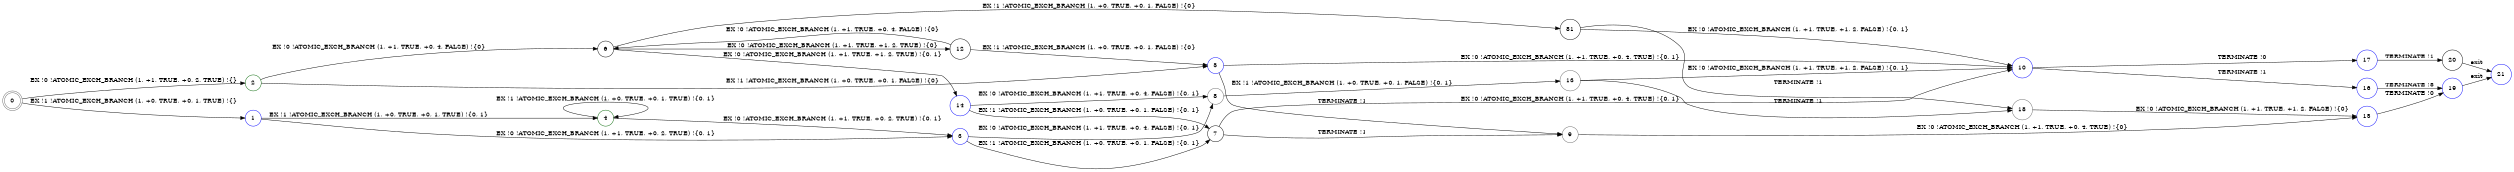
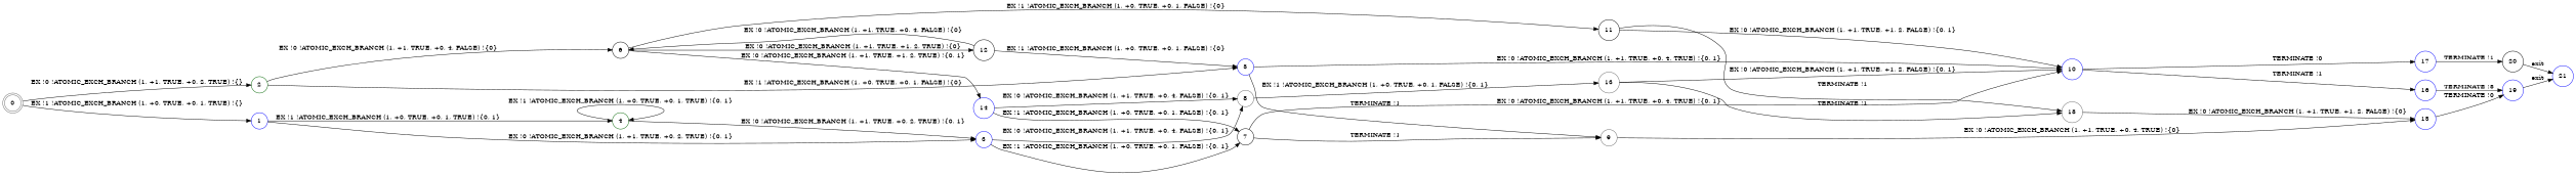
  digraph {
    rankdir=LR
    node [color=blue shape=circle]
    0 [color=gray40 peripheries=2]
    1
    2 [color=darkgreen]
    3
    4 [color=darkgreen]
    5
    6 [color=black]
    7 [color=black]
    8 [color=gray40]
    9 [color=gray40]
    10
-   11 [color=black label=81]
+   11 [color=black]
    12 [color=black]
    14
    13 [color=gray40]
    15
    16
    17
    18 [color=gray40]
    19
    20 [color=black]
    21
    0 -> 1 [label="EX !1 !ATOMIC_EXCH_BRANCH (1, +0, TRUE, +0, 1, TRUE) !{}"]
    0 -> 2 [label="EX !0 !ATOMIC_EXCH_BRANCH (1, +1, TRUE, +0, 2, TRUE) !{}"]
    1 -> 3 [label="EX !0 !ATOMIC_EXCH_BRANCH (1, +1, TRUE, +0, 2, TRUE) !{0, 1}"]
    1 -> 4 [label="EX !1 !ATOMIC_EXCH_BRANCH (1, +0, TRUE, +0, 1, TRUE) !{0, 1}"]
    2 -> 5 [label="EX !1 !ATOMIC_EXCH_BRANCH (1, +0, TRUE, +0, 1, FALSE) !{0}"]
    2 -> 6 [label="EX !0 !ATOMIC_EXCH_BRANCH (1, +1, TRUE, +0, 4, FALSE) !{0}"]
    3 -> 7 [label="EX !1 !ATOMIC_EXCH_BRANCH (1, +0, TRUE, +0, 1, FALSE) !{0, 1}"]
    3 -> 8 [label="EX !0 !ATOMIC_EXCH_BRANCH (1, +1, TRUE, +0, 4, FALSE) !{0, 1}"]
    4 -> 3 [label="EX !0 !ATOMIC_EXCH_BRANCH (1, +1, TRUE, +0, 2, TRUE) !{0, 1}"]
    4 -> 4 [label="EX !1 !ATOMIC_EXCH_BRANCH (1, +0, TRUE, +0, 1, TRUE) !{0, 1}"]
    5 -> 9 [label="TERMINATE !1"]
    5 -> 10 [label="EX !0 !ATOMIC_EXCH_BRANCH (1, +1, TRUE, +0, 4, TRUE) !{0, 1}"]
    6 -> 11 [label="EX !1 !ATOMIC_EXCH_BRANCH (1, +0, TRUE, +0, 1, FALSE) !{0}"]
    6 -> 12 [label="EX !0 !ATOMIC_EXCH_BRANCH (1, +1, TRUE, +1, 2, TRUE) !{0}"]
    6 -> 14 [label="EX !0 !ATOMIC_EXCH_BRANCH (1, +1, TRUE, +1, 2, TRUE) !{0, 1}"]
    7 -> 9 [label="TERMINATE !1"]
    7 -> 10 [label="EX !0 !ATOMIC_EXCH_BRANCH (1, +1, TRUE, +0, 4, TRUE) !{0, 1}"]
    8 -> 13 [label="EX !1 !ATOMIC_EXCH_BRANCH (1, +0, TRUE, +0, 1, FALSE) !{0, 1}"]
    9 -> 15 [label="EX !0 !ATOMIC_EXCH_BRANCH (1, +1, TRUE, +0, 4, TRUE) !{0}"]
    10 -> 16 [label="TERMINATE !1"]
    10 -> 17 [label="TERMINATE !0"]
    11 -> 10 [label="EX !0 !ATOMIC_EXCH_BRANCH (1, +1, TRUE, +1, 2, FALSE) !{0, 1}"]
    11 -> 18 [label="TERMINATE !1"]
    12 -> 5 [label="EX !1 !ATOMIC_EXCH_BRANCH (1, +0, TRUE, +0, 1, FALSE) !{0}"]
    12 -> 6 [label="EX !0 !ATOMIC_EXCH_BRANCH (1, +1, TRUE, +0, 4, FALSE) !{0}"]
    14 -> 7 [label="EX !1 !ATOMIC_EXCH_BRANCH (1, +0, TRUE, +0, 1, FALSE) !{0, 1}"]
    14 -> 8 [label="EX !0 !ATOMIC_EXCH_BRANCH (1, +1, TRUE, +0, 4, FALSE) !{0, 1}"]
    13 -> 10 [label="EX !0 !ATOMIC_EXCH_BRANCH (1, +1, TRUE, +1, 2, FALSE) !{0, 1}"]
    13 -> 18 [label="TERMINATE !1"]
    15 -> 19 [label="TERMINATE !0"]
    16 -> 19 [label="TERMINATE !8"]
    17 -> 20 [label="TERMINATE !1"]
    18 -> 15 [label="EX !0 !ATOMIC_EXCH_BRANCH (1, +1, TRUE, +1, 2, FALSE) !{0}"]
    19 -> 21 [label=exit]
    20 -> 21 [label=exit]
  }
